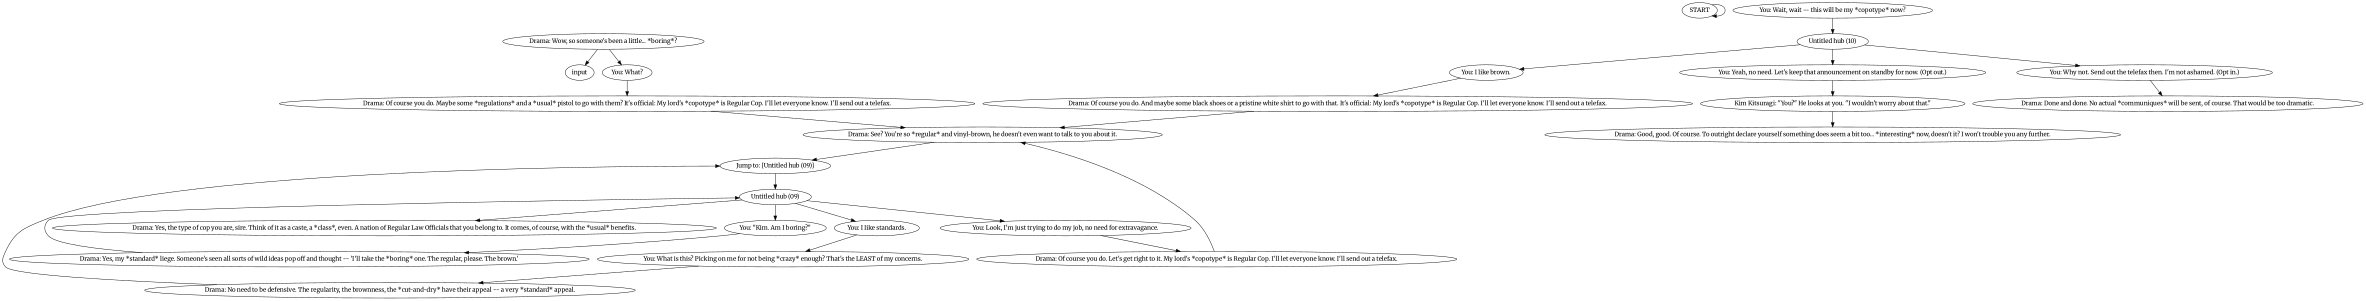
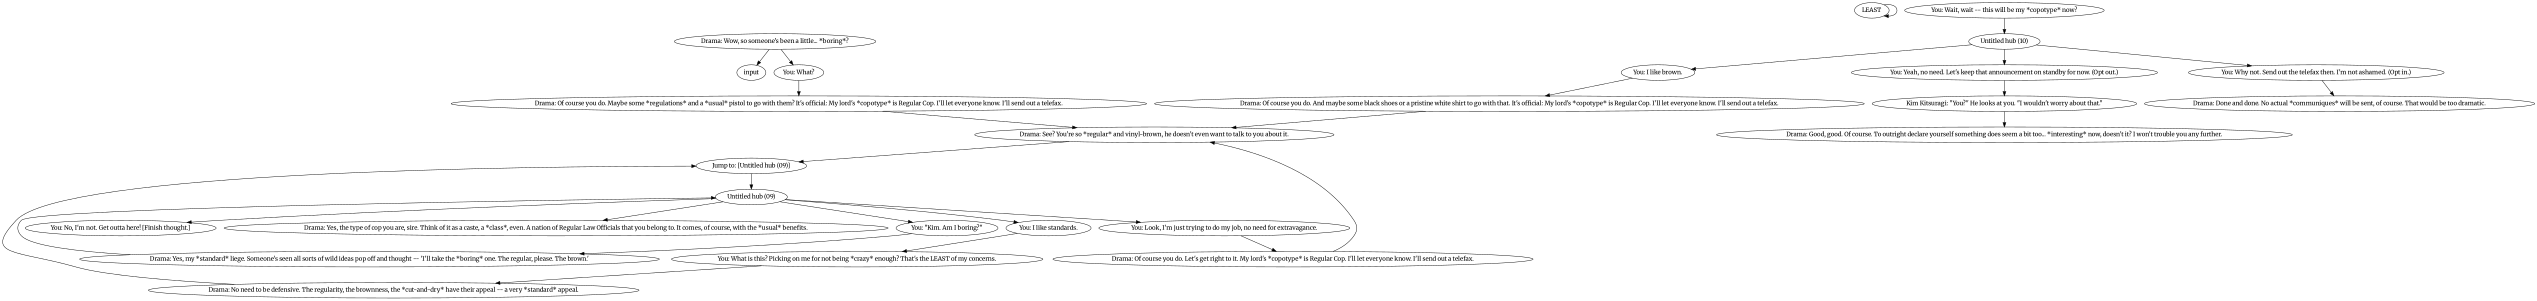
  digraph {
    fontname=Merriweather
    node [fontname=Merriweather]
    edge [fontname=Merriweather]
-   n1 [label=START]
+   n1 [label=LEAST]
    n2 [label=input]
    n3 [label="Drama: Wow, so someone's been a little... *boring*?"]
    n4 [label="You: What?"]
+   n5 [label="You: No, I'm not. Get outta here! [Finish thought.]"]
    n6 [label="You: What is this? Picking on me for not being *crazy* enough? That's the LEAST of my concerns."]
    n7 [label="Drama: No need to be defensive. The regularity, the brownness, the *cut-and-dry* have their appeal -- a very *standard* appeal."]
    n8 [label="Jump to: [Untitled hub (09)]"]
    n9 [label="Drama: Of course you do. Maybe some *regulations* and a *usual* pistol to go with them? It's official: My lord's *copotype* is Regular Cop. I'll let everyone know. I'll send out a telefax."]
    n10 [label="Drama: See? You're so *regular* and vinyl-brown, he doesn't even want to talk to you about it."]
    n11 [label="Drama: Yes, my *standard* liege. Someone's seen all sorts of wild ideas pop off and thought -- 'I'll take the *boring* one. The regular, please. The brown.'"]
    n12 [label="Untitled hub (09)"]
    n13 [label="Drama: Yes, the type of cop you are, sire. Think of it as a caste, a *class*, even. A nation of Regular Law Officials that you belong to. It comes, of course, with the *usual* benefits."]
    n14 [label="You: I like standards."]
    n15 [label="You: \"Kim. Am I boring?\""]
    n16 [label="You: Look, I'm just trying to do my job, no need for extravagance."]
    n17 [label="Kim Kitsuragi: \"You?\" He looks at you. \"I wouldn't worry about that.\""]
    n18 [label="Drama: Good, good. Of course. To outright declare yourself something does seem a bit too... *interesting* now, doesn't it? I won't trouble you any further."]
    n19 [label="Untitled hub (10)"]
    n20 [label="You: I like brown."]
    n21 [label="You: Yeah, no need. Let's keep that announcement on standby for now. (Opt out.)"]
    n22 [label="You: Why not. Send out the telefax then. I'm not ashamed. (Opt in.)"]
    n23 [label="Drama: Of course you do. And maybe some black shoes or a pristine white shirt to go with that. It's official: My lord's *copotype* is Regular Cop. I'll let everyone know. I'll send out a telefax."]
    n24 [label="Drama: Done and done. No actual *communiques* will be sent, of course. That would be too dramatic."]
    n25 [label="You: Wait, wait -- this will be my *copotype* now?"]
    n26 [label="Drama: Of course you do. Let's get right to it. My lord's *copotype* is Regular Cop. I'll let everyone know. I'll send out a telefax."]
    n1 -> n1
    n3 -> n2
    n3 -> n4
    n4 -> n9
    n6 -> n7
    n7 -> n8
    n8 -> n12
    n9 -> n10
    n10 -> n8
    n11 -> n12
+   n12 -> n5
    n12 -> n13
    n12 -> n14
    n12 -> n15
    n12 -> n16
    n14 -> n6
    n15 -> n11
    n16 -> n26
    n17 -> n18
    n19 -> n20
    n19 -> n21
    n19 -> n22
    n20 -> n23
    n21 -> n17
    n22 -> n24
    n23 -> n10
    n25 -> n19
    n26 -> n10
  }
